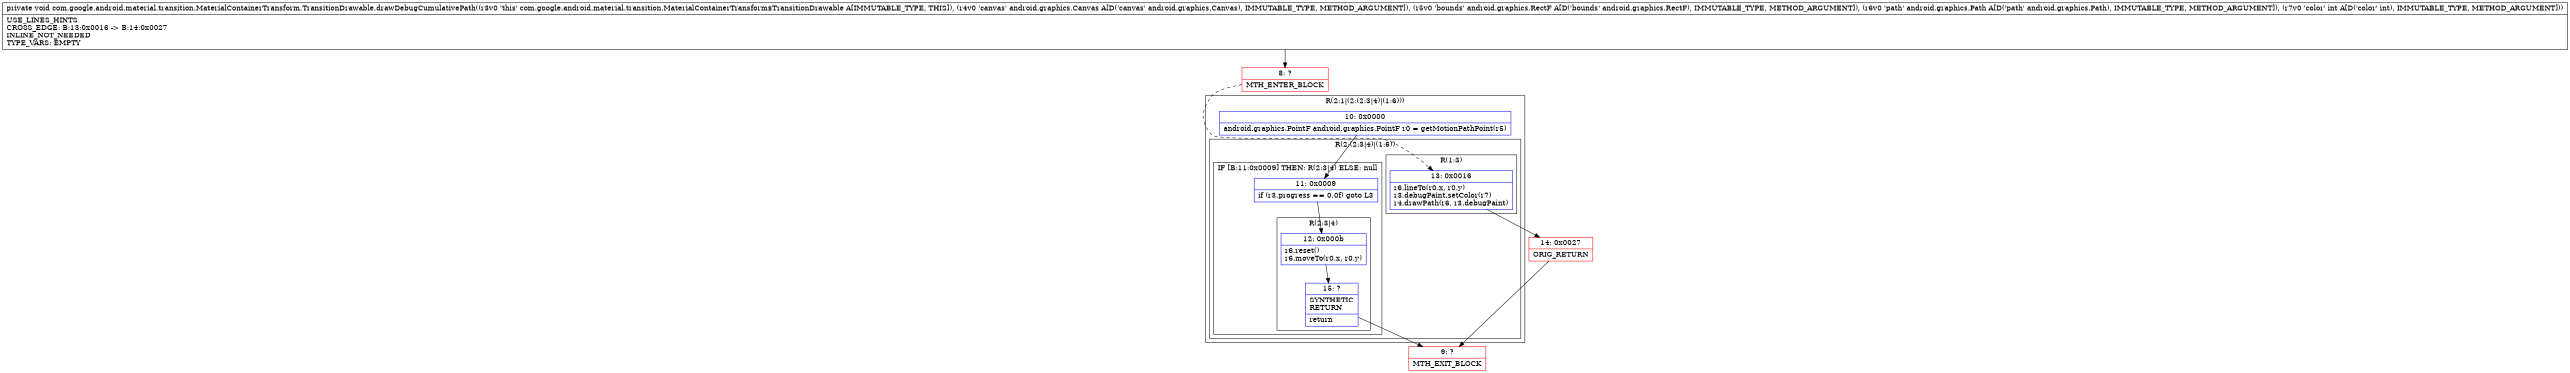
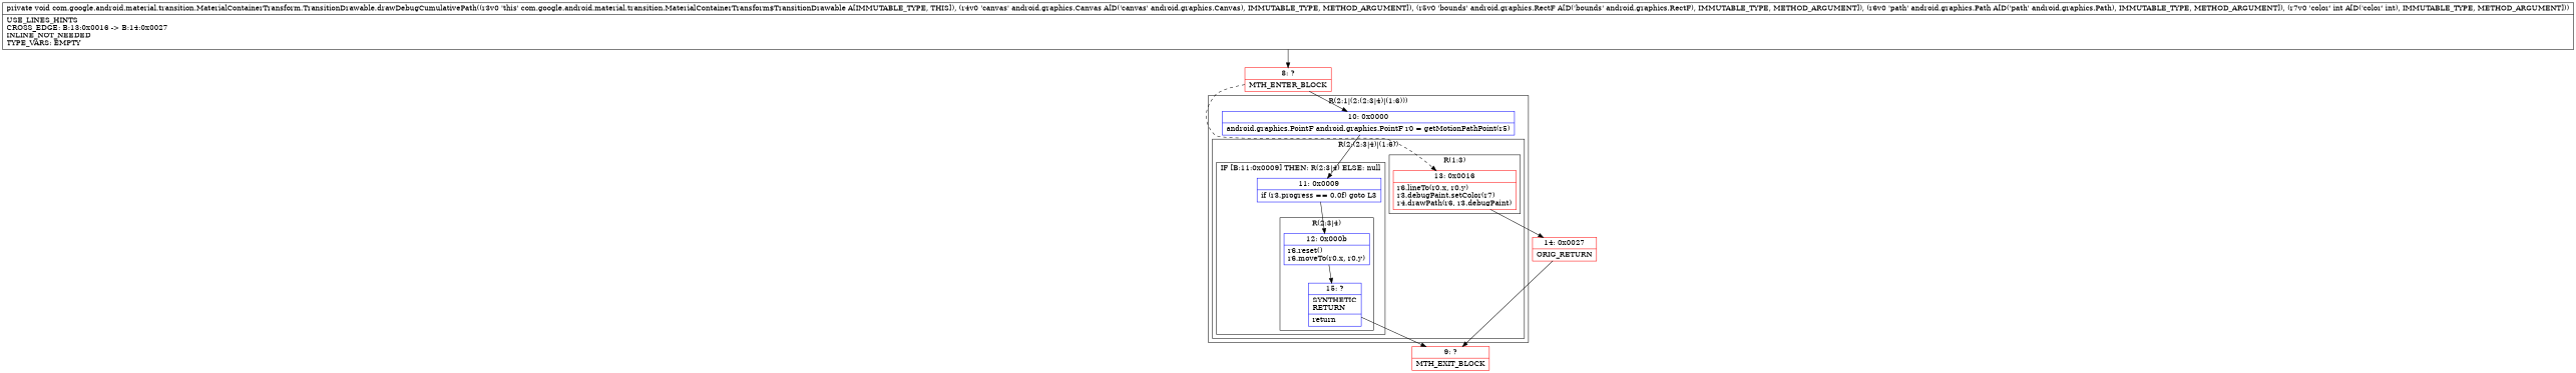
  digraph {
    node [color=blue shape=record]
    n1 [label="{12\:\ 0x000b|r6.reset()\lr6.moveTo(r0.x, r0.y)\l}"]
    n2 [label="{15\:\ ?|SYNTHETIC\lRETURN\l|return\l}"]
    n3 [label="{11\:\ 0x0009|if (r3.progress == 0.0f) goto L3\l}"]
-   n4 [label="{13\:\ 0x0016|r6.lineTo(r0.x, r0.y)\lr3.debugPaint.setColor(r7)\lr4.drawPath(r6, r3.debugPaint)\l}"]
+   n4 [color=red label="{13\:\ 0x0016|r6.lineTo(r0.x, r0.y)\lr3.debugPaint.setColor(r7)\lr4.drawPath(r6, r3.debugPaint)\l}"]
    n5 [label="{10\:\ 0x0000|android.graphics.PointF android.graphics.PointF r0 = getMotionPathPoint(r5)\l}"]
    n6 [color=red label="{9\:\ ?|MTH_EXIT_BLOCK\l}"]
    n7 [color=red label="{14\:\ 0x0027|ORIG_RETURN\l}"]
    n8 [color=red label="{8\:\ ?|MTH_ENTER_BLOCK\l}"]
    n9 [label="{private void com.google.android.material.transition.MaterialContainerTransform.TransitionDrawable.drawDebugCumulativePath((r3v0 'this' com.google.android.material.transition.MaterialContainerTransform$TransitionDrawable A[IMMUTABLE_TYPE, THIS]), (r4v0 'canvas' android.graphics.Canvas A[D('canvas' android.graphics.Canvas), IMMUTABLE_TYPE, METHOD_ARGUMENT]), (r5v0 'bounds' android.graphics.RectF A[D('bounds' android.graphics.RectF), IMMUTABLE_TYPE, METHOD_ARGUMENT]), (r6v0 'path' android.graphics.Path A[D('path' android.graphics.Path), IMMUTABLE_TYPE, METHOD_ARGUMENT]), (r7v0 'color' int A[D('color' int), IMMUTABLE_TYPE, METHOD_ARGUMENT]))  | USE_LINES_HINTS\lCROSS_EDGE: B:13:0x0016 \-\> B:14:0x0027\lINLINE_NOT_NEEDED\lTYPE_VARS: EMPTY\l}" color=""]
    subgraph cluster_1 {
      label="R(2:1|(2:(2:3|4)|(1:6)))"
      n5
      subgraph cluster_2 {
        label="R(2:(2:3|4)|(1:6))"
        subgraph cluster_3 {
          label="IF [B:11:0x0009] THEN: R(2:3|4) ELSE: null"
          n3
          subgraph cluster_4 {
            label="R(2:3|4)"
            n1
            n2
          }
        }
        subgraph cluster_5 {
          label="R(1:3)"
          n4
        }
      }
    }
    n1 -> n2
    n2 -> n6
    n3 -> n1
    n4 -> n7
    n5 -> n3
    n7 -> n6
    n8 -> n4 [style=dashed]
+   n8 -> n5
    n9 -> n8
  }
